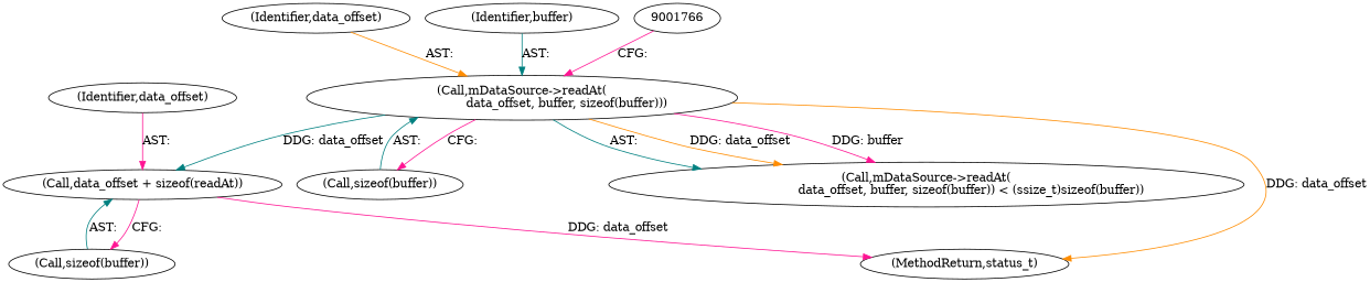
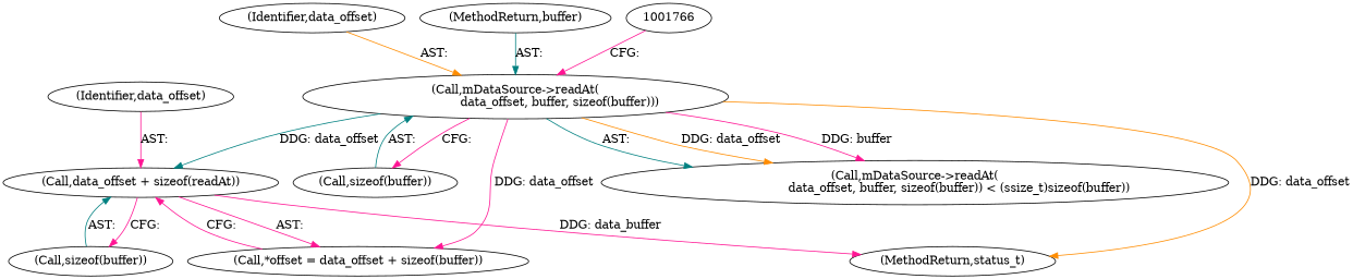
  digraph {
    edge [color=deeppink]
    n1 [label="(Call,data_offset + sizeof(readAt))"]
+   n2 [label="(Call,*offset = data_offset + sizeof(buffer))"]
    n3 [label="(Call,sizeof(buffer))"]
    n4 [label="(MethodReturn,status_t)"]
    n5 [label="(Call,mDataSource->readAt(\n                        data_offset, buffer, sizeof(buffer)))"]
    n6 [label="(Call,sizeof(buffer))"]
    n7 [label="(Call,mDataSource->readAt(\n                        data_offset, buffer, sizeof(buffer)) < (ssize_t)sizeof(buffer))"]
    n8 [label="(Identifier,data_offset)"]
    n9 [label="(Identifier,data_offset)"]
-   n10 [label="(Identifier,buffer)"]
-   1001766 [label=9001766]
+   n10 [label="(MethodReturn,buffer)"]
+   1001766
+   n1 -> n2 [label="AST: "]
    n1 -> n3 [label="CFG: "]
-   n1 -> n4 [label="DDG: data_offset"]
+   n1 -> n4 [label="DDG: data_buffer"]
+   n2 -> n1 [label="CFG: "]
    n3 -> n1 [color=teal label="AST: "]
    n5 -> n1 [color=teal label="DDG: data_offset"]
+   n5 -> n2 [label="DDG: data_offset"]
    n5 -> n4 [color=darkorange label="DDG: data_offset"]
    n5 -> n6 [label="CFG: "]
    n5 -> n7 [color=teal label="AST: "]
    n5 -> n7 [color=darkorange label="DDG: data_offset"]
    n5 -> n7 [label="DDG: buffer"]
    n6 -> n5 [color=teal label="AST: "]
    n8 -> n1 [label="AST: "]
    n9 -> n5 [color=darkorange label="AST: "]
    n10 -> n5 [color=teal label="AST: "]
    1001766 -> n5 [label="CFG: "]
  }
